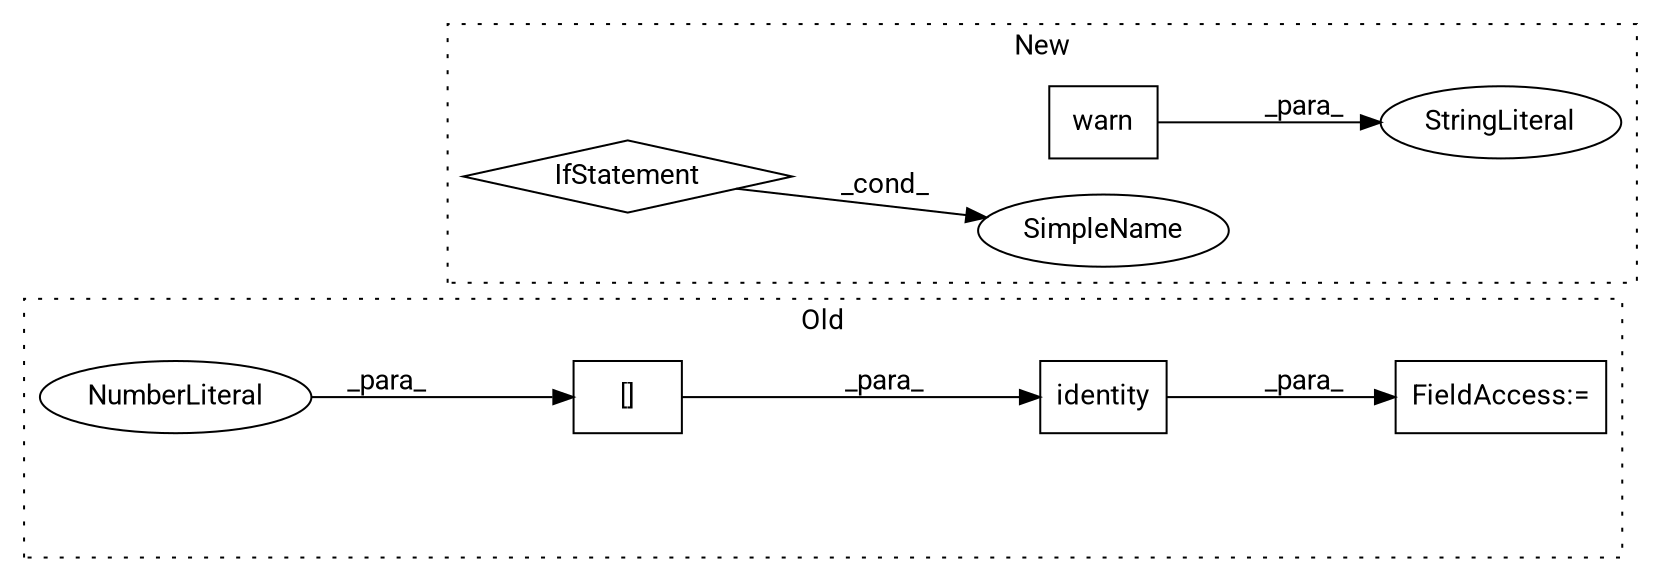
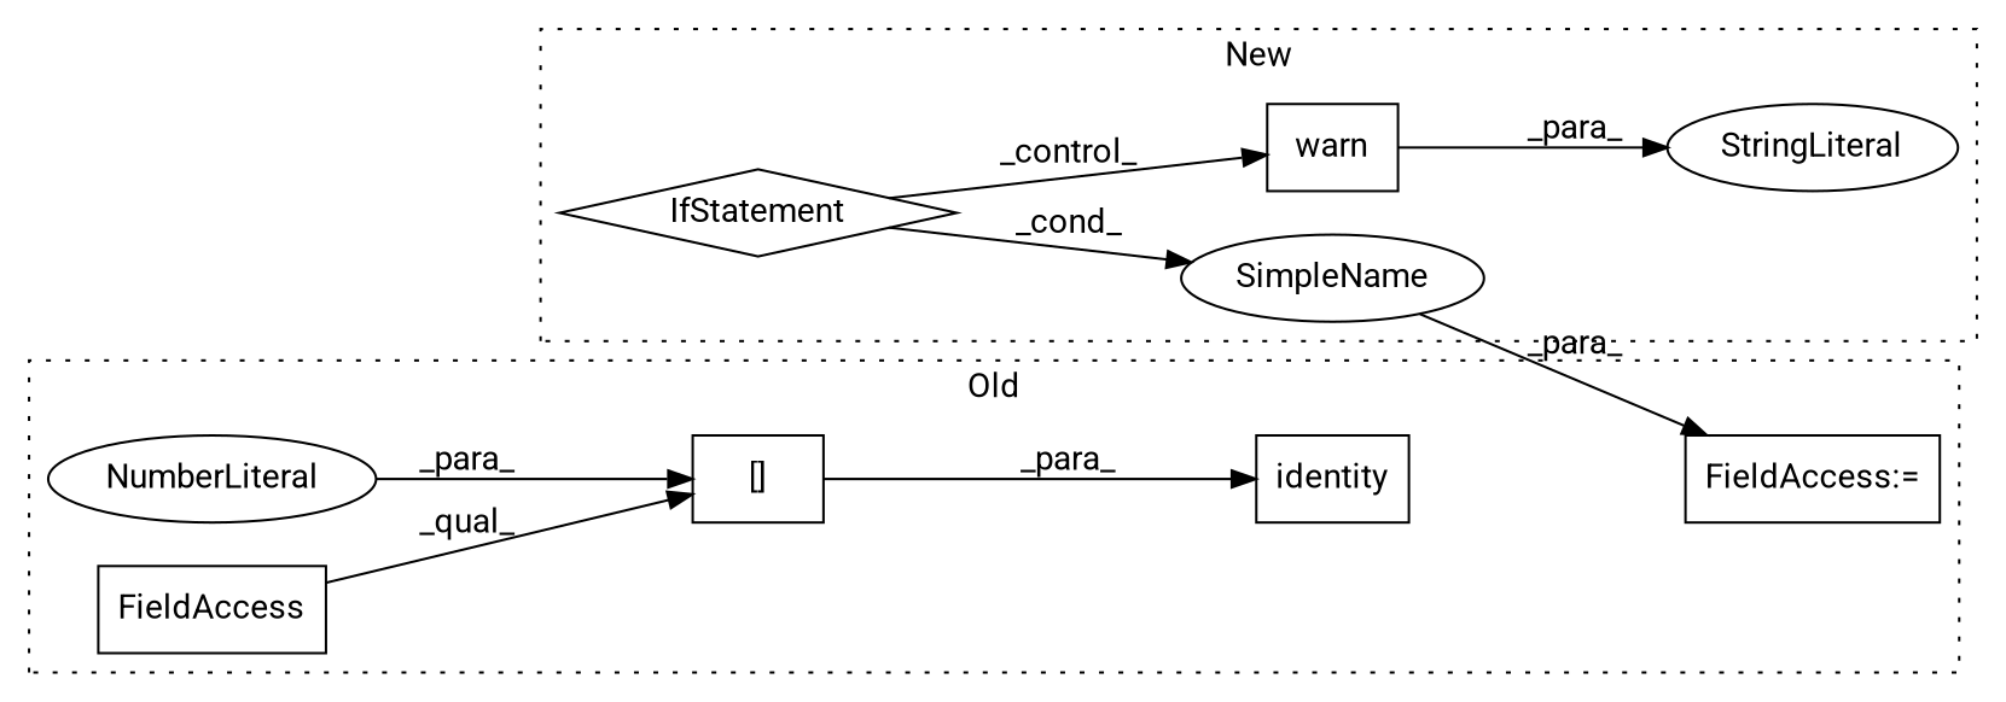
  digraph {
    fontname=Roboto
    rankdir=LR
    node [a=32 fontname=Roboto shape=box]
    edge [fontname=Roboto]
    n1 [l="9,1" label=identity s="1195,1218"]
    n2 [a=2 l="12,1" label="[]" s="1204,1217"]
    n3 [a=34 l=1 label=NumberLiteral s=1216 shape=ellipse]
+   n4 [a=22 l=11 label=FieldAccess s=1204]
    n5 [a=7 l=2 label="FieldAccess:=" s=1264]
    n6 [l="5,1" label=warn s="1300,1446"]
    n7 [a=45 l=122 label=StringLiteral s=1305 shape=ellipse]
    n8 [a=42 label=SimpleName shape=ellipse]
    n9 [a=25 l="4,2" label=IfStatement s="1254,1281" shape=diamond]
    subgraph cluster_1 {
      label=Old
      style=dotted
      n1
      n2
      n3
+     n4
      n5
    }
    subgraph cluster_2 {
      label=New
      style=dotted
      n6
      n7
      n8
      n9
    }
-   n1 -> n5 [label=_para_]
+   n8 -> n5 [label=_para_]
    n2 -> n1 [label=_para_]
    n3 -> n2 [label=_para_]
+   n4 -> n2 [label=_qual_]
    n6 -> n7 [label=_para_]
+   n9 -> n6 [label=_control_]
    n9 -> n8 [label=_cond_]
  }
